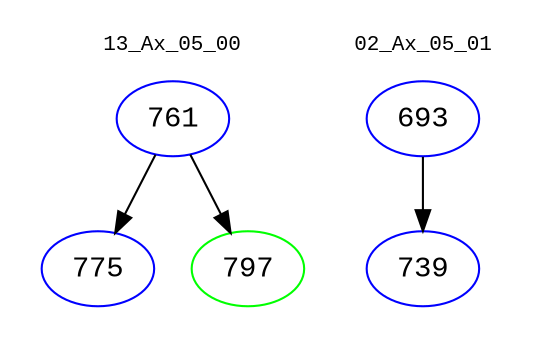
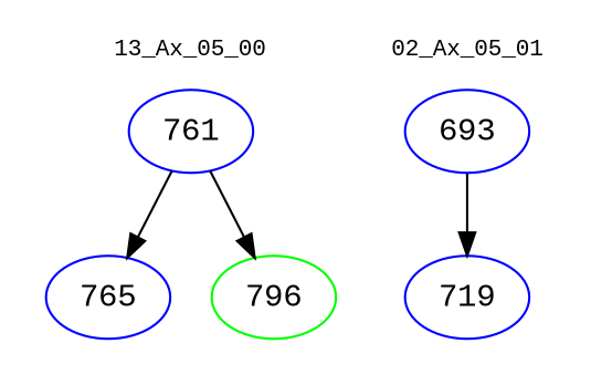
  digraph {
    fontname="Liberation Mono"
    node [color=blue fontname="Liberation Mono"]
    edge [color=black fontname="Liberation Mono"]
    n1 [label=761]
-   n2 [label=775]
-   n3 [color=green label=797]
+   n2 [label=765]
+   n3 [color=green label=796]
    n4 [label=693]
-   n5 [label=739]
+   n5 [label=719]
    subgraph cluster_1 {
      color=white
      fontsize=10
      label="13_Ax_05_00"
      n1
      n2
      n3
    }
    subgraph cluster_2 {
      color=white
      fontsize=10
      label="02_Ax_05_01"
      n4
      n5
    }
    n1 -> n2
    n1 -> n3
    n4 -> n5
  }
